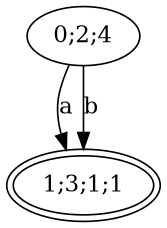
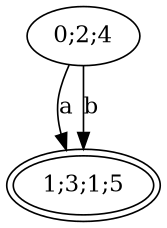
  digraph {
-   n1 [is_final=True is_start=False label="1;3;1;1" peripheries=2]
+   n1 [is_final=True is_start=False label="1;3;1;5" peripheries=2]
    n2 [is_final=False is_start=True label="0;2;4" peripheries=1]
    n2 -> n1 [label=a]
    n2 -> n1 [label=b]
  }
